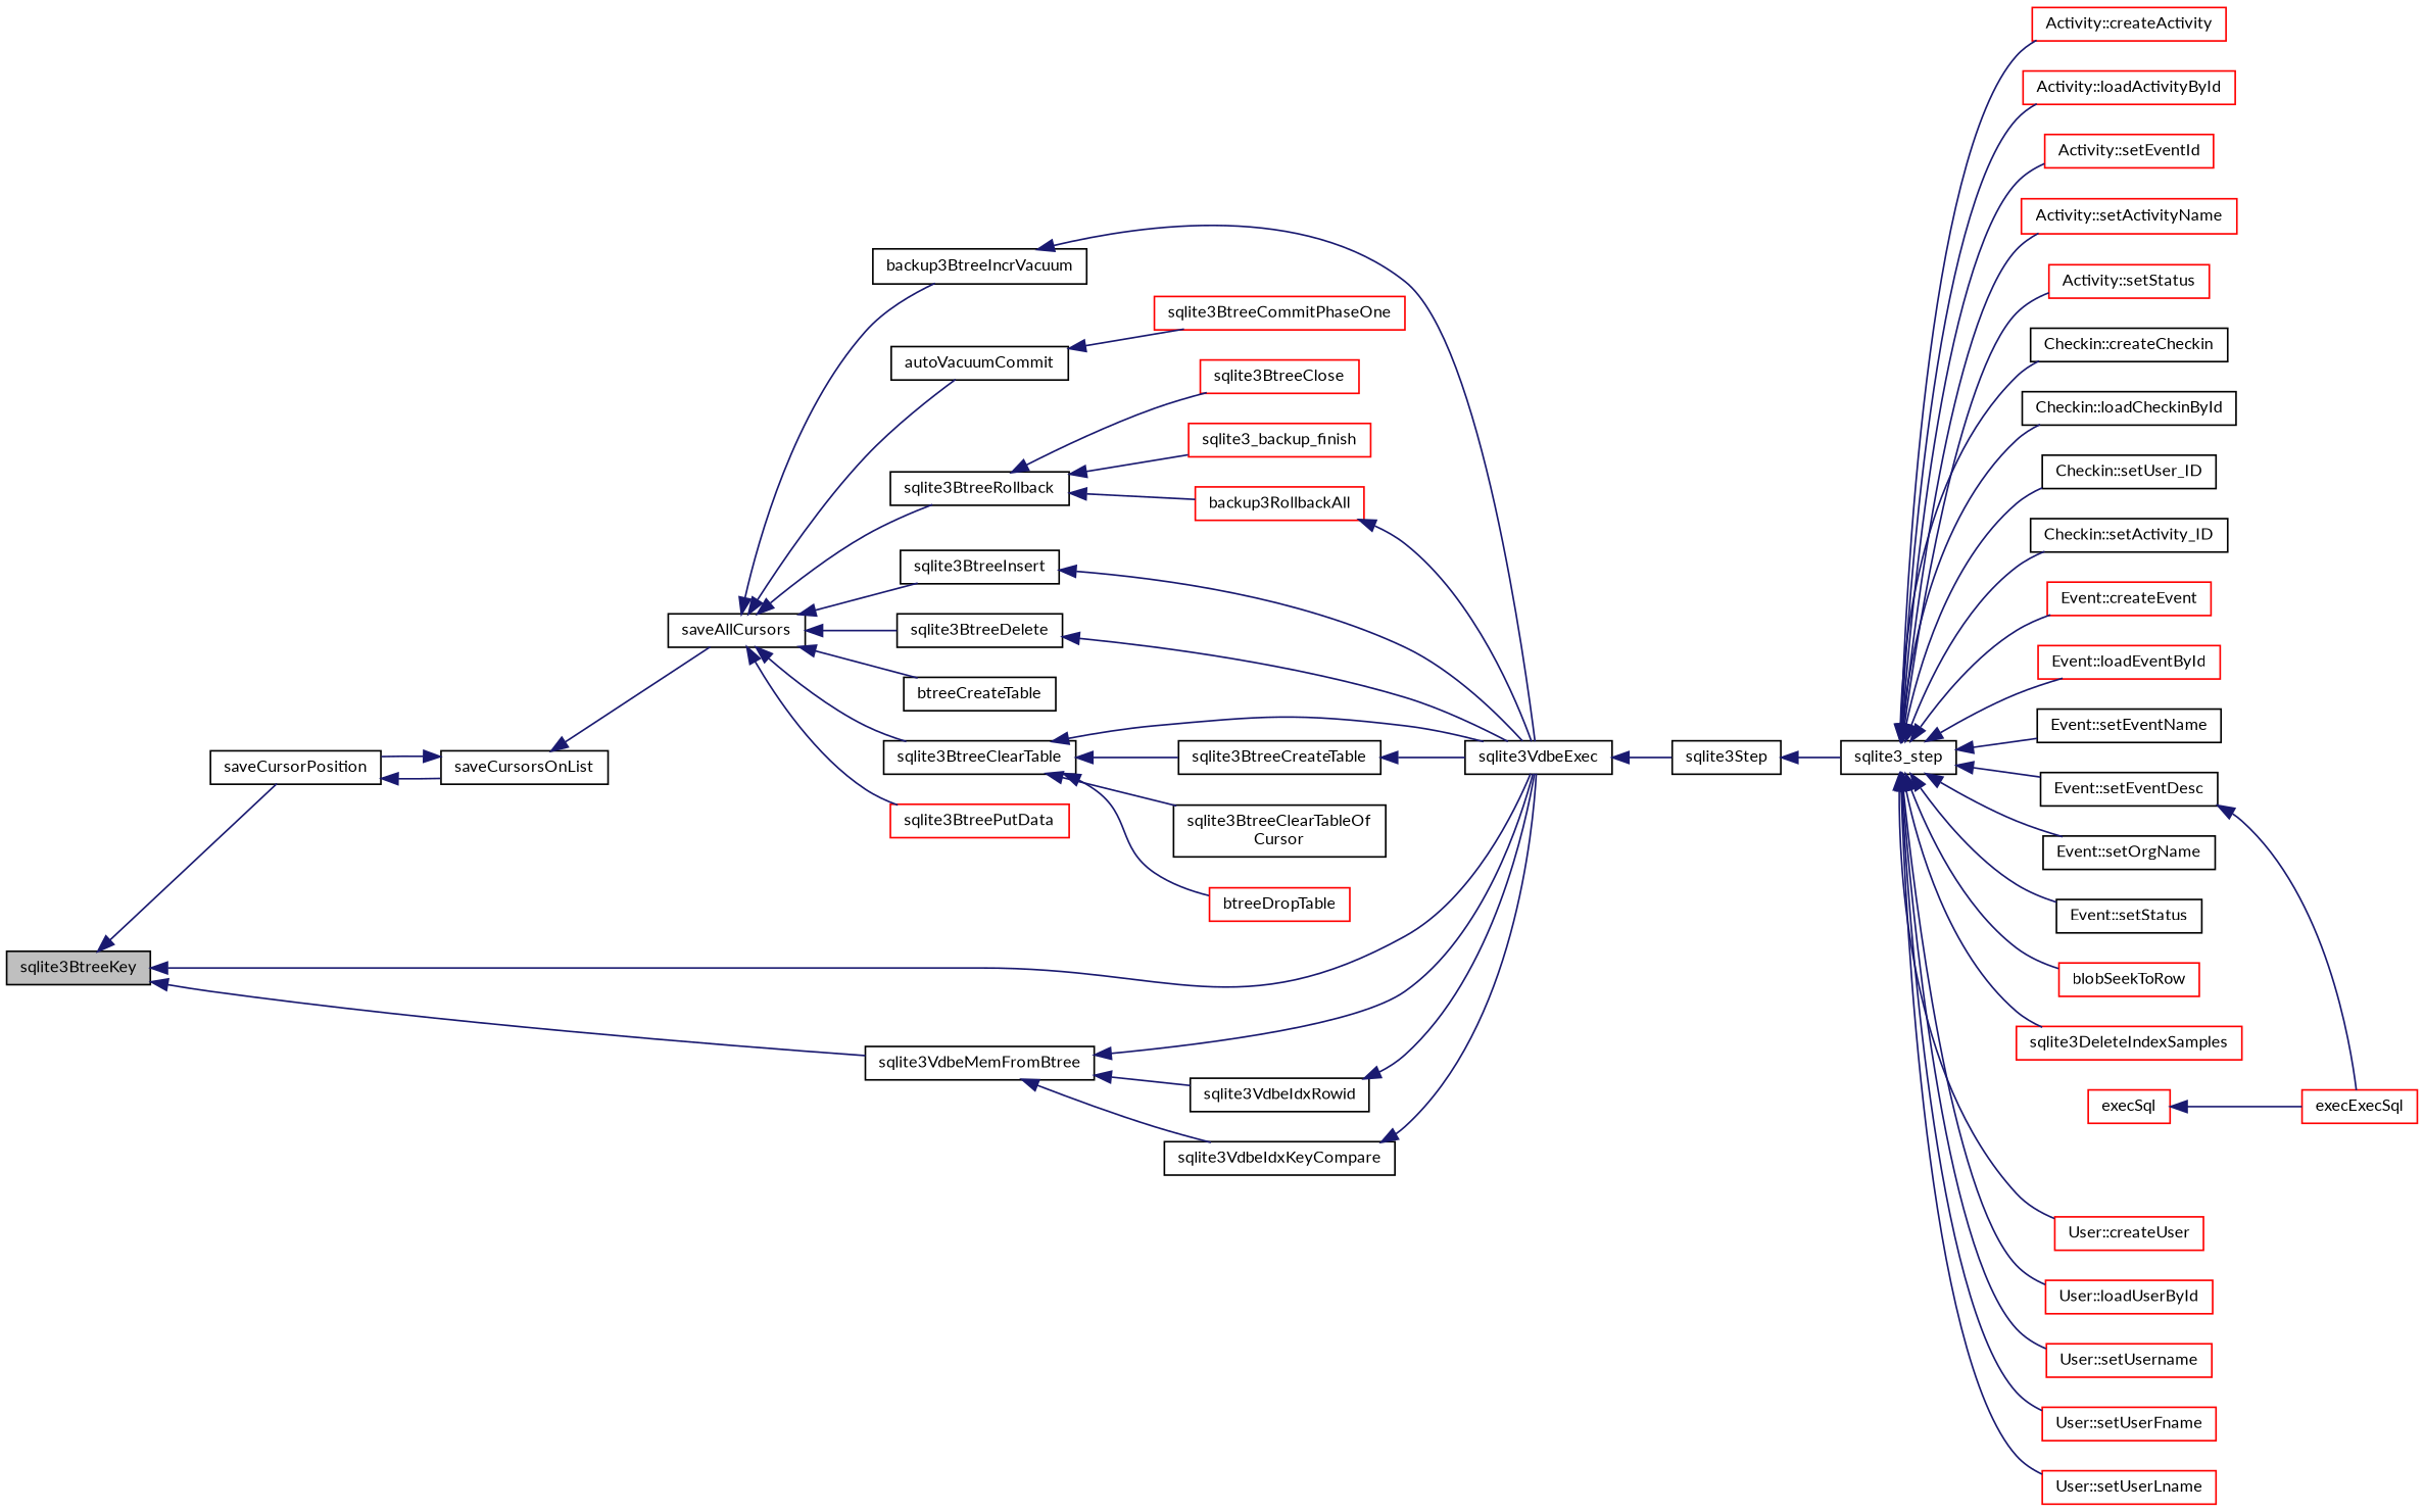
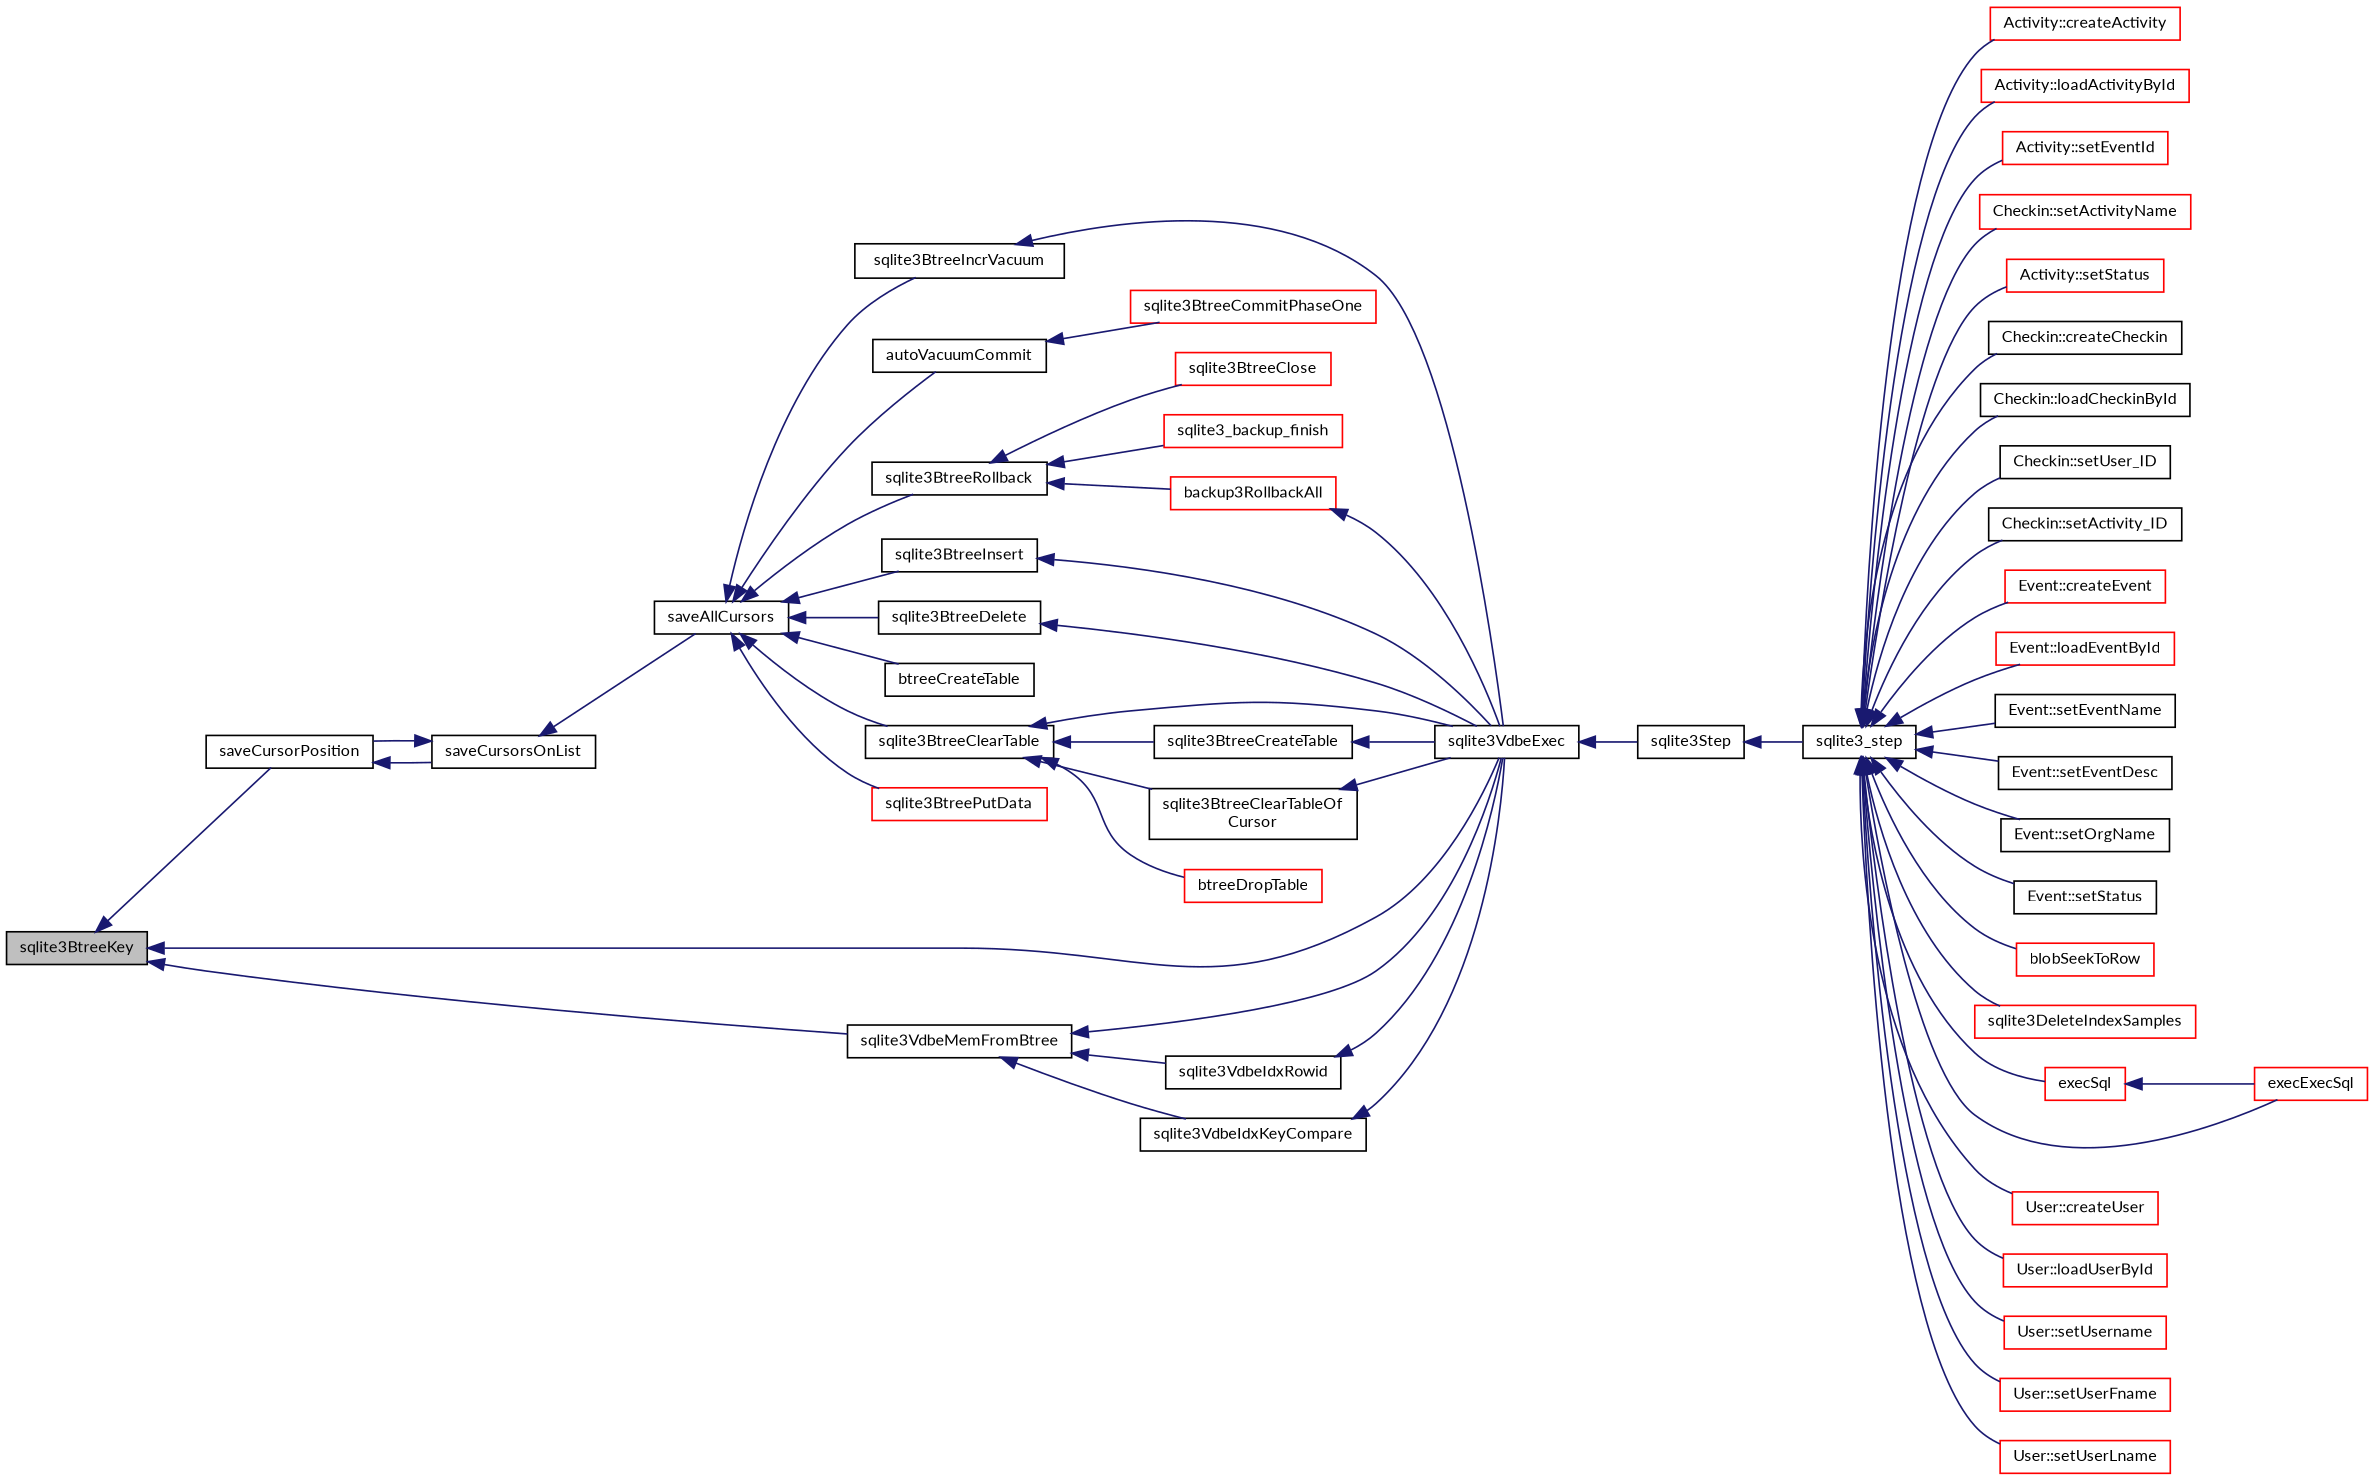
  digraph {
    fontname=Lato
    rankdir=LR
    node [color=black fillcolor=white fontname=Lato fontsize=10 shape=record style=filled]
    edge [color=midnightblue dir=back fontname=Lato fontsize=10 labelfontname=FreeSans labelfontsize=10 style=solid]
    n1 [fillcolor=grey75 fontcolor=black height=0.2 label=sqlite3BtreeKey width=0.4]
    n2 [height=0.2 label=saveCursorPosition width=0.4]
    n3 [height=0.2 label=sqlite3VdbeExec width=0.4]
    n4 [height=0.2 label=sqlite3VdbeMemFromBtree width=0.4]
    n5 [height=0.2 label=saveCursorsOnList width=0.4]
    n6 [height=0.2 label=sqlite3Step width=0.4]
    n7 [height=0.2 label=sqlite3VdbeIdxRowid width=0.4]
    n8 [height=0.2 label=sqlite3VdbeIdxKeyCompare width=0.4]
    n9 [height=0.2 label=saveAllCursors width=0.4]
-   n10 [height=0.2 label=backup3BtreeIncrVacuum width=0.4]
+   n10 [height=0.2 label=sqlite3BtreeIncrVacuum width=0.4]
    n11 [height=0.2 label=autoVacuumCommit width=0.4]
    n12 [height=0.2 label=sqlite3BtreeRollback width=0.4]
    n13 [height=0.2 label=sqlite3BtreeInsert width=0.4]
    n14 [height=0.2 label=sqlite3BtreeDelete width=0.4]
    n15 [height=0.2 label=btreeCreateTable width=0.4]
    n16 [height=0.2 label=sqlite3BtreeClearTable width=0.4]
    n17 [color=red height=0.2 label=sqlite3BtreePutData width=0.4]
    n18 [color=red height=0.2 label=sqlite3BtreeCommitPhaseOne width=0.4]
    n19 [color=red height=0.2 label=sqlite3BtreeClose width=0.4]
    n20 [color=red height=0.2 label=sqlite3_backup_finish width=0.4]
    n21 [color=red height=0.2 label=backup3RollbackAll width=0.4]
    n22 [height=0.2 label=sqlite3BtreeCreateTable width=0.4]
    n23 [height=0.2 label="sqlite3BtreeClearTableOf\lCursor" width=0.4]
    n24 [color=red height=0.2 label=btreeDropTable width=0.4]
    n25 [height=0.2 label=sqlite3_step width=0.4]
    n26 [color=red height=0.2 label="Activity::createActivity" width=0.4]
    n27 [color=red height=0.2 label="Activity::loadActivityById" width=0.4]
    n28 [color=red height=0.2 label="Activity::setEventId" width=0.4]
-   n29 [color=red height=0.2 label="Activity::setActivityName" width=0.4]
+   n29 [color=red height=0.2 label="Checkin::setActivityName" width=0.4]
    n30 [color=red height=0.2 label="Activity::setStatus" width=0.4]
    n31 [height=0.2 label="Checkin::createCheckin" width=0.4]
    n32 [height=0.2 label="Checkin::loadCheckinById" width=0.4]
    n33 [height=0.2 label="Checkin::setUser_ID" width=0.4]
    n34 [height=0.2 label="Checkin::setActivity_ID" width=0.4]
    n35 [color=red height=0.2 label="Event::createEvent" width=0.4]
    n36 [color=red height=0.2 label="Event::loadEventById" width=0.4]
    n37 [height=0.2 label="Event::setEventName" width=0.4]
    n38 [height=0.2 label="Event::setEventDesc" width=0.4]
    n39 [height=0.2 label="Event::setOrgName" width=0.4]
    n40 [height=0.2 label="Event::setStatus" width=0.4]
    n41 [color=red height=0.2 label=blobSeekToRow width=0.4]
    n42 [color=red height=0.2 label=sqlite3DeleteIndexSamples width=0.4]
    n43 [color=red height=0.2 label=execSql width=0.4]
    n44 [color=red height=0.2 label=execExecSql width=0.4]
    n45 [color=red height=0.2 label="User::createUser" width=0.4]
    n46 [color=red height=0.2 label="User::loadUserById" width=0.4]
    n47 [color=red height=0.2 label="User::setUsername" width=0.4]
    n48 [color=red height=0.2 label="User::setUserFname" width=0.4]
    n49 [color=red height=0.2 label="User::setUserLname" width=0.4]
    n1 -> n2
    n1 -> n3
    n1 -> n4
    n2 -> n5
    n3 -> n6
    n4 -> n3
    n4 -> n7
    n4 -> n8
    n5 -> n2
    n5 -> n9
    n6 -> n25
    n7 -> n3
    n8 -> n3
    n9 -> n10
    n9 -> n11
    n9 -> n12
    n9 -> n13
    n9 -> n14
    n9 -> n15
    n9 -> n16
    n9 -> n17
    n10 -> n3
    n11 -> n18
    n12 -> n19
    n12 -> n20
    n12 -> n21
    n13 -> n3
    n14 -> n3
    n16 -> n3
    n16 -> n22
    n16 -> n23
    n16 -> n24
    n21 -> n3
    n22 -> n3
+   n23 -> n3
    n25 -> n26
    n25 -> n27
    n25 -> n28
    n25 -> n29
    n25 -> n30
    n25 -> n31
    n25 -> n32
    n25 -> n33
    n25 -> n34
    n25 -> n35
    n25 -> n36
    n25 -> n37
    n25 -> n38
    n25 -> n39
    n25 -> n40
    n25 -> n41
    n25 -> n42
-   n38 -> n44
+   n25 -> n43
+   n25 -> n44
    n25 -> n45
    n25 -> n46
    n25 -> n47
    n25 -> n48
    n25 -> n49
    n43 -> n44
  }
